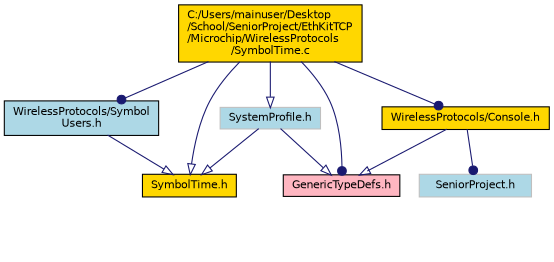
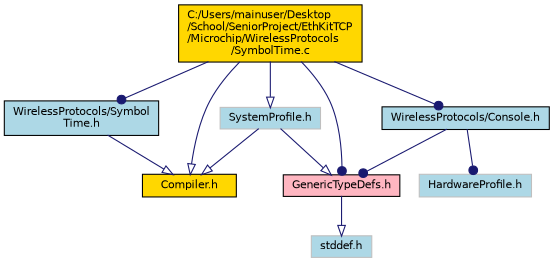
  digraph {
    node [color=black fillcolor=lightblue fontname=Helvetica fontsize=10 shape=record style=filled]
    edge [arrowhead=onormal color=midnightblue fontname=Helvetica fontsize=10 labelfontname=Helvetica labelfontsize=10 style=solid]
    n1 [fillcolor=gold fontcolor=black height=0.2 label="C:/Users/mainuser/Desktop\l/School/SeniorProject/EthKitTCP\l/Microchip/WirelessProtocols\l/SymbolTime.c" width=0.4]
    n2 [color=grey75 height=0.2 label="SystemProfile.h" width=0.4]
-   n3 [height=0.2 label="WirelessProtocols/Symbol\lUsers.h" width=0.4]
-   n4 [fillcolor=gold height=0.2 label="SymbolTime.h" width=0.4]
+   n3 [height=0.2 label="WirelessProtocols/Symbol\lTime.h" width=0.4]
+   n4 [fillcolor=gold height=0.2 label="Compiler.h" width=0.4]
    n5 [fillcolor=lightpink height=0.2 label="GenericTypeDefs.h" width=0.4]
-   n6 [fillcolor=gold height=0.2 label="WirelessProtocols/Console.h" width=0.4]
-   n8 [color=grey75 height=0.2 label="SeniorProject.h" width=0.4]
+   n6 [height=0.2 label="WirelessProtocols/Console.h" width=0.4]
+   n7 [color=grey75 height=0.2 label="stddef.h" width=0.4]
+   n8 [color=grey75 height=0.2 label="HardwareProfile.h" width=0.4]
    n1 -> n2
    n1 -> n3 [arrowhead=dot]
    n1 -> n4
    n1 -> n5 [arrowhead=dot]
    n1 -> n6 [arrowhead=dot]
    n2 -> n4
    n2 -> n5
    n3 -> n4
-   n6 -> n5
+   n5 -> n7
+   n6 -> n5 [arrowhead=dot]
    n6 -> n8 [arrowhead=dot]
  }
